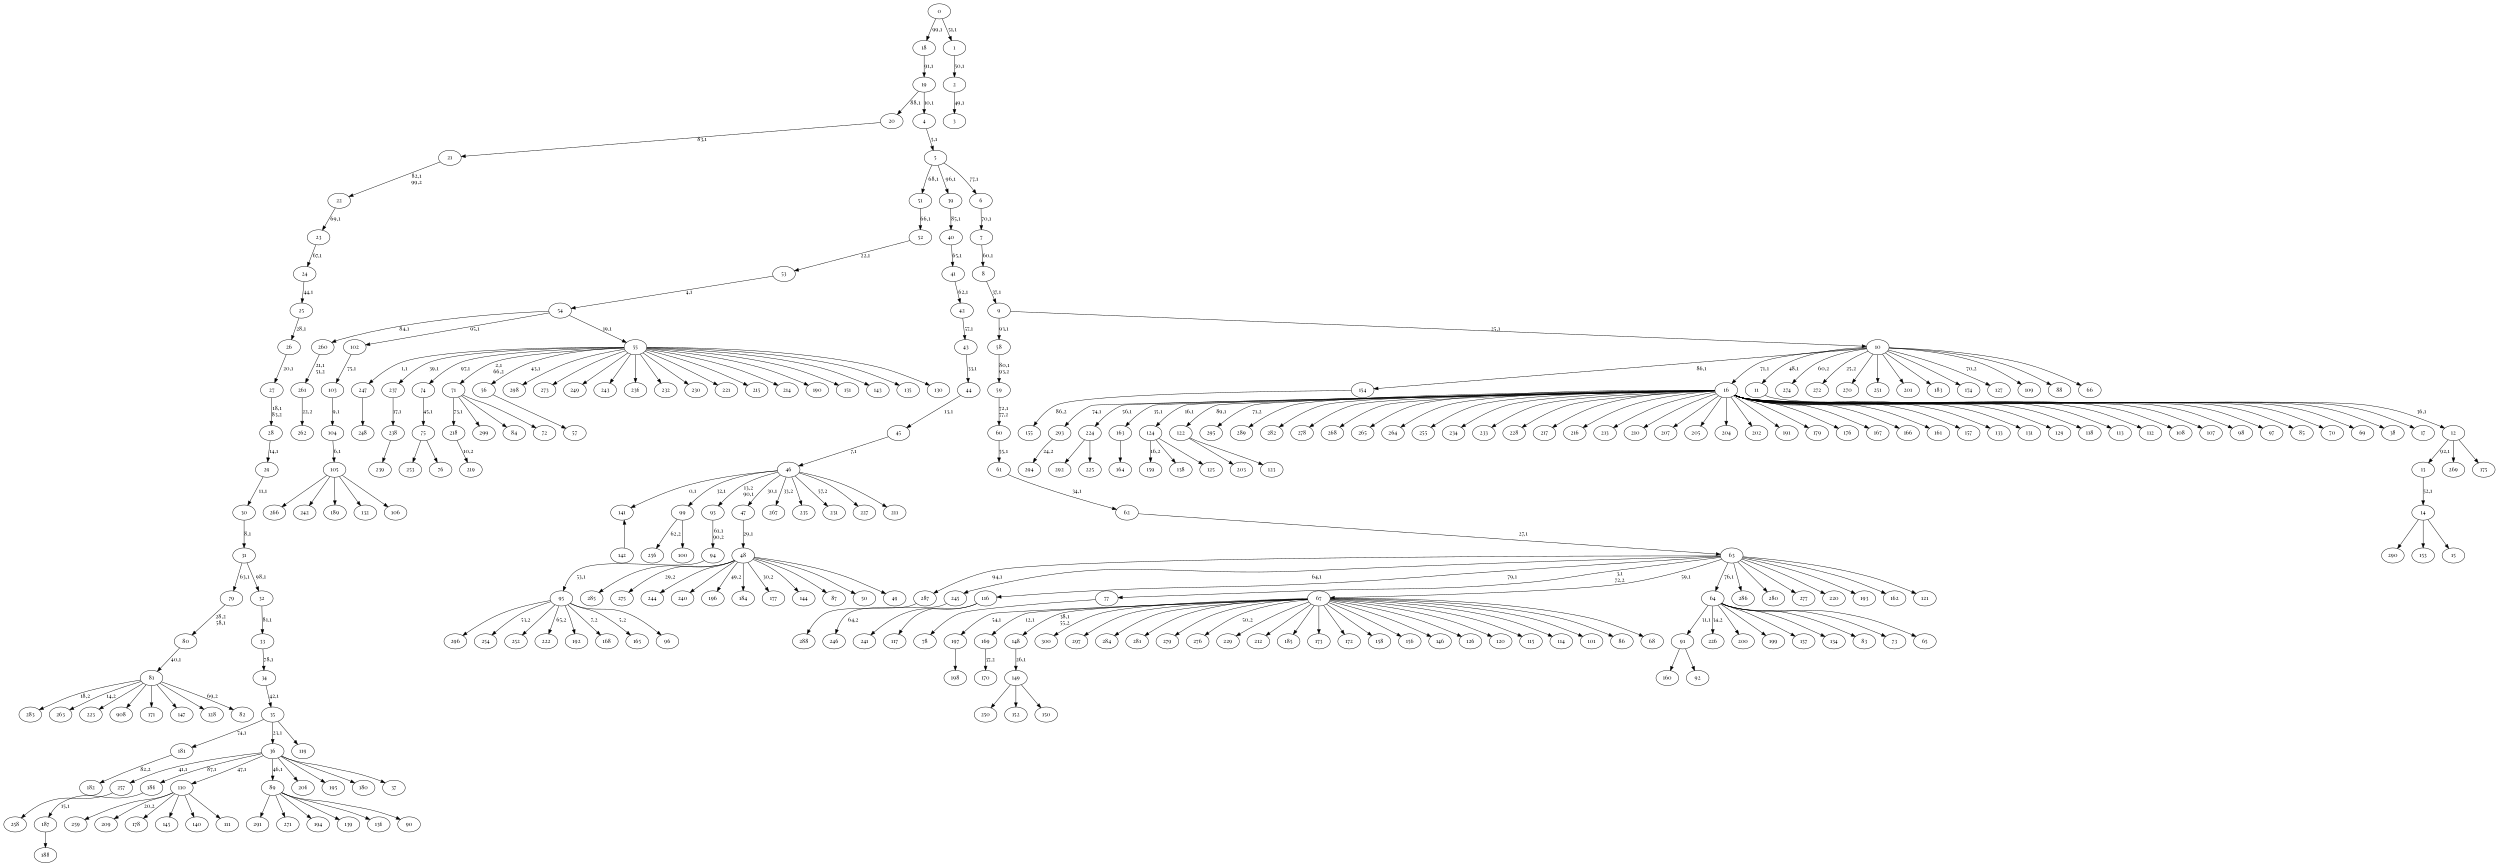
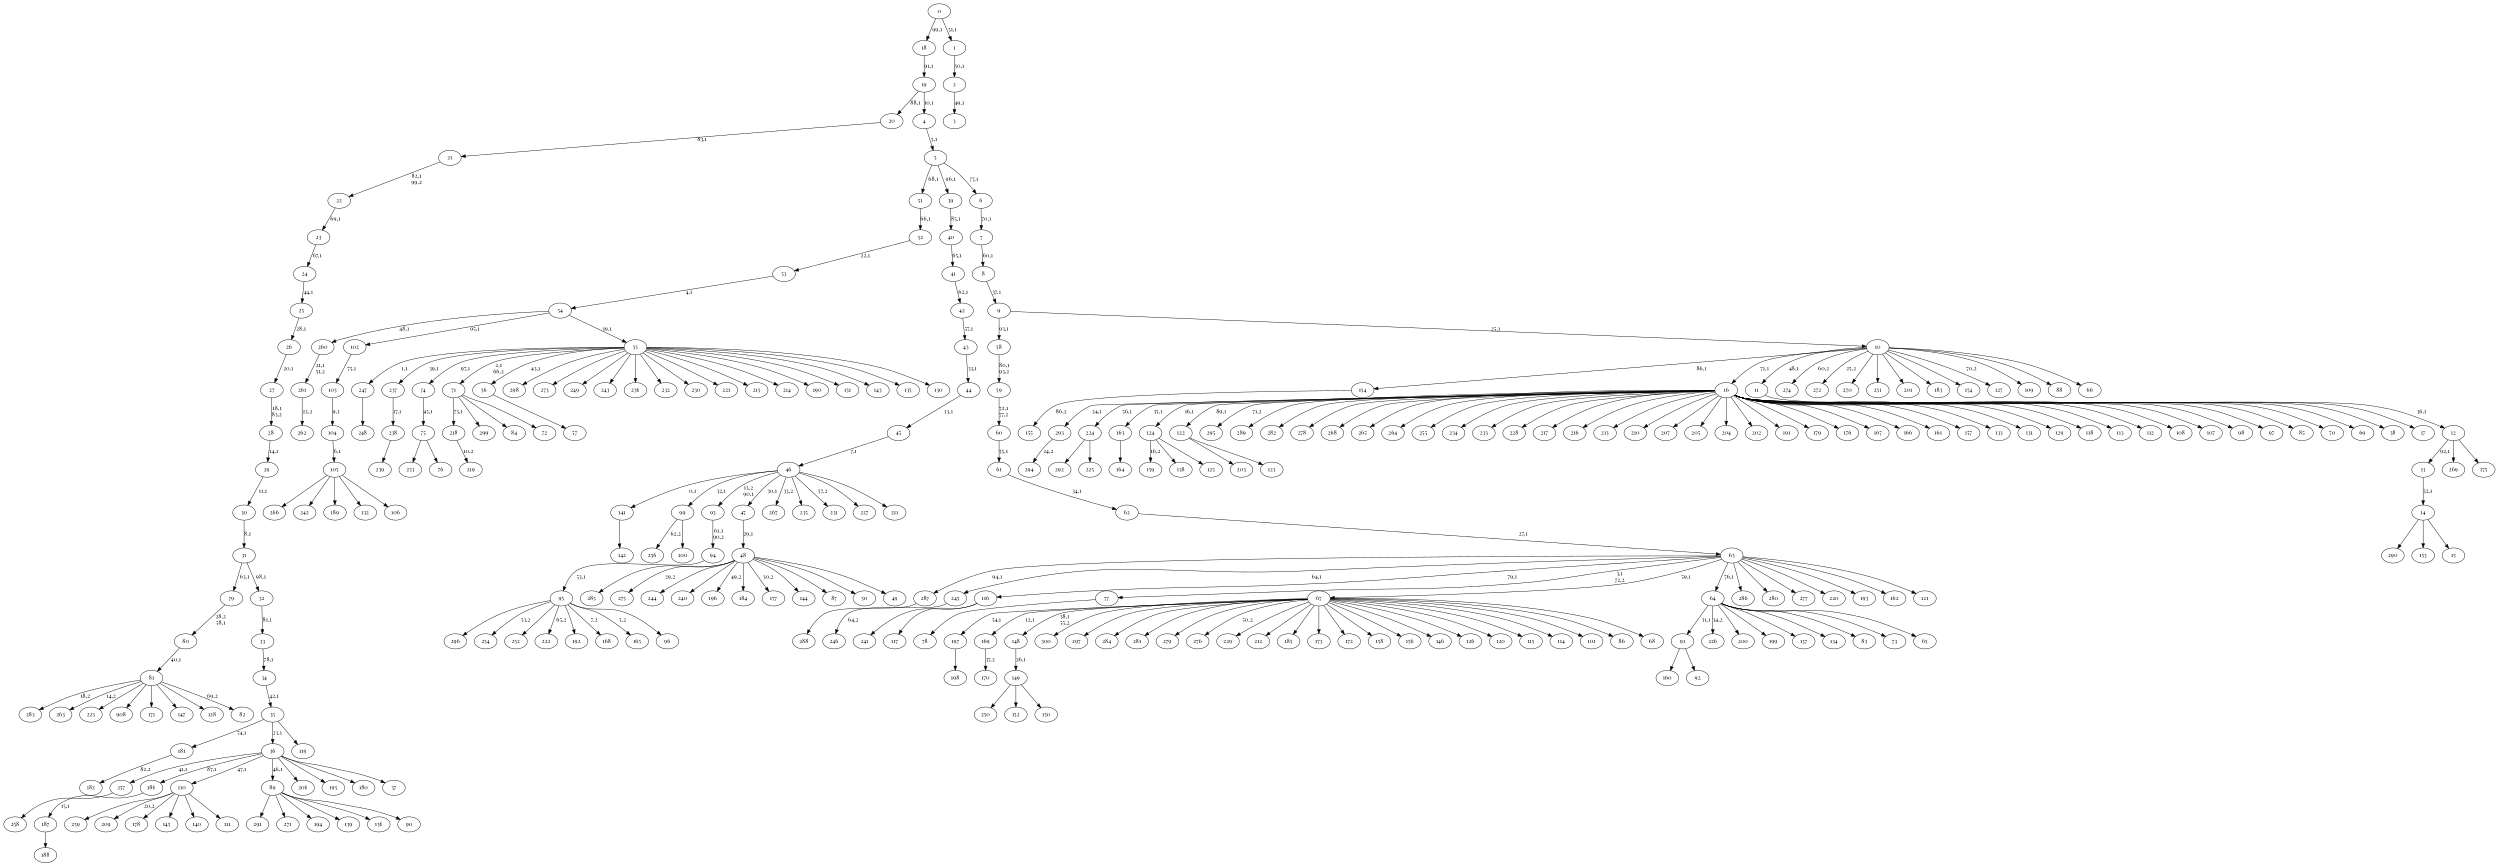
  digraph {
    fontname="Playfair Display"
    node [fontname="Playfair Display"]
    edge [fontname="Playfair Display"]
    293
    294
    287
    288
    261
    262
    260
    257
    258
    247
    248
    245
    246
    238
    239
    237
    224
    292
    225
    218
    219
    197
    198
    187
    188
    186
    181
    182
    169
    170
    163
    164
    154
    155
    149
    250
    152
    150
    148
    141
    142
    124
    159
    138
    125
    122
    203
    123
    116
    241
    117
    110
    259
    209
    178
    145
    140
    111
    105
    266
    242
    189
    132
    106
    104
    103
    102
    99
    256
    100
    95
    296
    254
    252
    222
    192
    168
    165
    96
    94
    93
    91
    160
    92
    89
    291
    271
    194
    139
    136
    90
    81
    283
    263
    223
    n96 [label=908]
    171
    147
    128
    82
    80
    79
    77
    78
    75
    253
    76
    74
    71
    299
    84
    72
    67
    300
    297
    284
    281
    279
    276
    229
    212
    185
    173
    172
    158
    156
    146
    126
    120
    115
    114
    101
    86
    68
    64
    226
    200
    199
    137
    134
    83
    73
    65
    63
    286
    280
    277
    220
    193
    162
    121
    62
    61
    60
    59
    58
    56
    57
    55
    298
    273
    249
    243
    236
    232
    230
    221
    215
    214
    190
    151
    143
    135
    130
    54
    53
    52
    51
    48
    285
    275
    244
    240
    196
    184
    177
    144
    87
    50
    49
    47
    46
    267
    235
    231
    227
    211
    45
    44
    43
    42
    41
    40
    39
    36
    206
    195
    180
    37
    35
    119
    34
    33
    32
    31
    30
    29
    28
    27
    26
    25
    24
    23
    22
    21
    20
    19
    4
    18
    16
    295
    289
    282
    278
    268
    265
    264
    255
    234
    233
    228
    217
    216
    213
    210
    207
    205
    204
    202
    191
    179
    176
    167
    166
    161
    157
    133
    131
    129
    118
    113
    112
    108
    107
    98
    97
    85
    70
    69
    38
    17
    14
    290
    153
    15
    13
    12
    269
    175
    11
    10
    274
    272
    270
    251
    201
    183
    174
    127
    109
    88
    66
    9
    8
    7
    6
    5
    2
    3
    1
    0
    293 -> 294 [label="24,2"]
    287 -> 288
    261 -> 262 [label="22,2"]
    260 -> 261 [label="21,1\n51,2"]
    257 -> 258
    247 -> 248
    245 -> 246 [label="64,2"]
    238 -> 239
    237 -> 238 [label="17,1"]
    224 -> 292
    224 -> 225
    218 -> 219 [label="10,2"]
    197 -> 198
    187 -> 188
    186 -> 187 [label="15,1"]
    181 -> 182 [label="82,2"]
    169 -> 170 [label="37,2"]
    163 -> 164
    154 -> 155 [label="86,2"]
    149 -> 250
    149 -> 152
    149 -> 150
    148 -> 149 [label="26,1"]
-   142 -> 141
+   141 -> 142
    124 -> 159 [label="16,2"]
    124 -> 138
    124 -> 125
    122 -> 203
    122 -> 123
    116 -> 241
    116 -> 117
    110 -> 259
    110 -> 209 [label="20,2"]
    110 -> 178
    110 -> 145
    110 -> 140
    110 -> 111
    105 -> 266
    105 -> 242
    105 -> 189
    105 -> 132
    105 -> 106
    104 -> 105 [label="6,1"]
    103 -> 104 [label="9,1"]
    102 -> 103 [label="75,1"]
    99 -> 256 [label="62,2"]
    99 -> 100
    95 -> 296
    95 -> 254 [label="53,2"]
    95 -> 252
    95 -> 222 [label="65,2"]
    95 -> 192
    95 -> 168 [label="7,2"]
    95 -> 165 [label="5,2"]
    95 -> 96
    94 -> 95 [label="53,1"]
    93 -> 94 [label="61,1\n90,2"]
    91 -> 160
    91 -> 92
    89 -> 291
    89 -> 271
    89 -> 194
    89 -> 139
    89 -> 136
    89 -> 90
    81 -> 283 [label="18,2"]
    81 -> 263 [label="14,2"]
    81 -> 223
    81 -> n96
    81 -> 171
    81 -> 147
    81 -> 128
    81 -> 82 [label="69,2"]
    80 -> 81 [label="40,1"]
    79 -> 80 [label="28,2\n58,1"]
    77 -> 78
    75 -> 253
    75 -> 76
    74 -> 75 [label="45,1"]
    71 -> 218 [label="73,1"]
    71 -> 299
    71 -> 84
    71 -> 72
    67 -> 197 [label="54,1"]
    67 -> 169 [label="12,1"]
    67 -> 148 [label="38,1\n55,2"]
    67 -> 300
    67 -> 297
    67 -> 284
    67 -> 281
    67 -> 279
    67 -> 276 [label="50,2"]
    67 -> 229
    67 -> 212
    67 -> 185
    67 -> 173
    67 -> 172
    67 -> 158
    67 -> 156
    67 -> 146
    67 -> 126
    67 -> 120
    67 -> 115
    67 -> 114
    67 -> 101
    67 -> 86
    67 -> 68
    64 -> 91 [label="31,1"]
    64 -> 226 [label="34,2"]
    64 -> 200
    64 -> 199
    64 -> 137
    64 -> 134
    64 -> 83
    64 -> 73
    64 -> 65
    63 -> 287 [label="94,1"]
    63 -> 245 [label="64,1"]
    63 -> 116 [label="79,1"]
    63 -> 77 [label="3,1\n72,2"]
    63 -> 67 [label="59,1"]
    63 -> 64 [label="76,1"]
    63 -> 286
    63 -> 280
    63 -> 277
    63 -> 220
    63 -> 193
    63 -> 162
    63 -> 121
    62 -> 63 [label="27,1"]
    61 -> 62 [label="34,1"]
    60 -> 61 [label="55,1"]
    59 -> 60 [label="72,1\n77,2"]
    58 -> 59 [label="80,1\n93,2"]
    56 -> 57
    55 -> 247 [label="1,1"]
    55 -> 237 [label="39,1"]
    55 -> 74 [label="97,1"]
    55 -> 71 [label="2,1\n66,2"]
    55 -> 56 [label="43,1"]
    55 -> 298
    55 -> 273
    55 -> 249
    55 -> 243
    55 -> 236
    55 -> 232
    55 -> 230
    55 -> 221
    55 -> 215
    55 -> 214
    55 -> 190
    55 -> 151
    55 -> 143
    55 -> 135
    55 -> 130
-   54 -> 260 [label="84,1"]
+   54 -> 260 [label="48,1"]
    54 -> 102 [label="95,1"]
    54 -> 55 [label="19,1"]
    53 -> 54 [label="4,1"]
    52 -> 53 [label="22,1"]
    51 -> 52 [label="66,1"]
    48 -> 285
    48 -> 275 [label="29,2"]
    48 -> 244
    48 -> 240
    48 -> 196 [label="49,2"]
    48 -> 184
    48 -> 177 [label="30,2"]
    48 -> 144
    48 -> 87
    48 -> 50
    48 -> 49
    47 -> 48 [label="29,1"]
    46 -> 141 [label="0,1"]
    46 -> 99 [label="32,1"]
    46 -> 93 [label="13,2\n90,1"]
    46 -> 47 [label="30,1"]
    46 -> 267 [label="33,2"]
    46 -> 235
    46 -> 231 [label="57,2"]
    46 -> 227
    46 -> 211
    45 -> 46 [label="7,1"]
    44 -> 45 [label="13,1"]
    43 -> 44 [label="33,1"]
    42 -> 43 [label="57,1"]
    41 -> 42 [label="62,1"]
    40 -> 41 [label="65,1"]
    39 -> 40 [label="85,1"]
    36 -> 257 [label="41,1"]
    36 -> 186 [label="87,1"]
    36 -> 110 [label="47,1"]
    36 -> 89 [label="46,1"]
    36 -> 206
    36 -> 195
    36 -> 180
    36 -> 37
    35 -> 181 [label="74,1"]
    35 -> 36 [label="23,1"]
    35 -> 119
    34 -> 35 [label="42,1"]
    33 -> 34 [label="78,1"]
    32 -> 33 [label="81,1"]
    31 -> 79 [label="63,1"]
    31 -> 32 [label="98,1"]
    30 -> 31 [label="8,1"]
    29 -> 30 [label="11,1"]
    28 -> 29 [label="14,1"]
    27 -> 28 [label="18,1\n83,2"]
    26 -> 27 [label="20,1"]
    25 -> 26 [label="28,1"]
    24 -> 25 [label="44,1"]
    23 -> 24 [label="67,1"]
    22 -> 23 [label="69,1"]
    21 -> 22 [label="82,1\n99,2"]
    20 -> 21 [label="83,1"]
    19 -> 20 [label="88,1"]
    19 -> 4 [label="10,1"]
    4 -> 5 [label="5,1"]
    18 -> 19 [label="91,1"]
-   16 -> 293 [label="74,1"]
+   16 -> 293 [label="24,1"]
    16 -> 224 [label="56,1"]
    16 -> 163 [label="35,1"]
    16 -> 124 [label="16,1"]
    16 -> 122 [label="89,1"]
    16 -> 295 [label="71,2"]
    16 -> 289
    16 -> 282
    16 -> 278
    16 -> 268
    16 -> 265
    16 -> 264
    16 -> 255
    16 -> 234
    16 -> 233
    16 -> 228
    16 -> 217
    16 -> 216
    16 -> 213
    16 -> 210
    16 -> 207
    16 -> 205
    16 -> 204
    16 -> 202
    16 -> 191
    16 -> 179
    16 -> 176
    16 -> 167
    16 -> 166
    16 -> 161
    16 -> 157
    16 -> 133
    16 -> 131
    16 -> 129
    16 -> 118
    16 -> 113
    16 -> 112
    16 -> 108
    16 -> 107
    16 -> 98
    16 -> 97
    16 -> 85
    16 -> 70
    16 -> 69
    16 -> 38
    16 -> 17
    14 -> 290
    14 -> 153
    14 -> 15
    13 -> 14 [label="52,1"]
    12 -> 13 [label="92,1"]
    12 -> 269
    12 -> 175
    11 -> 12 [label="36,1"]
    10 -> 154 [label="86,1"]
    10 -> 16 [label="71,1"]
    10 -> 11 [label="48,1"]
    10 -> 274 [label="60,2"]
    10 -> 272 [label="25,2"]
    10 -> 270
    10 -> 251
    10 -> 201
    10 -> 183
    10 -> 174
    10 -> 127 [label="70,2"]
    10 -> 109
    10 -> 88
    10 -> 66
    9 -> 58 [label="93,1"]
    9 -> 10 [label="25,1"]
    8 -> 9 [label="37,1"]
    7 -> 8 [label="60,1"]
    6 -> 7 [label="70,1"]
    5 -> 51 [label="68,1"]
    5 -> 39 [label="96,1"]
    5 -> 6 [label="77,1"]
    2 -> 3 [label="49,1"]
    1 -> 2 [label="50,1"]
    0 -> 18 [label="99,1"]
    0 -> 1 [label="51,1"]
  }
